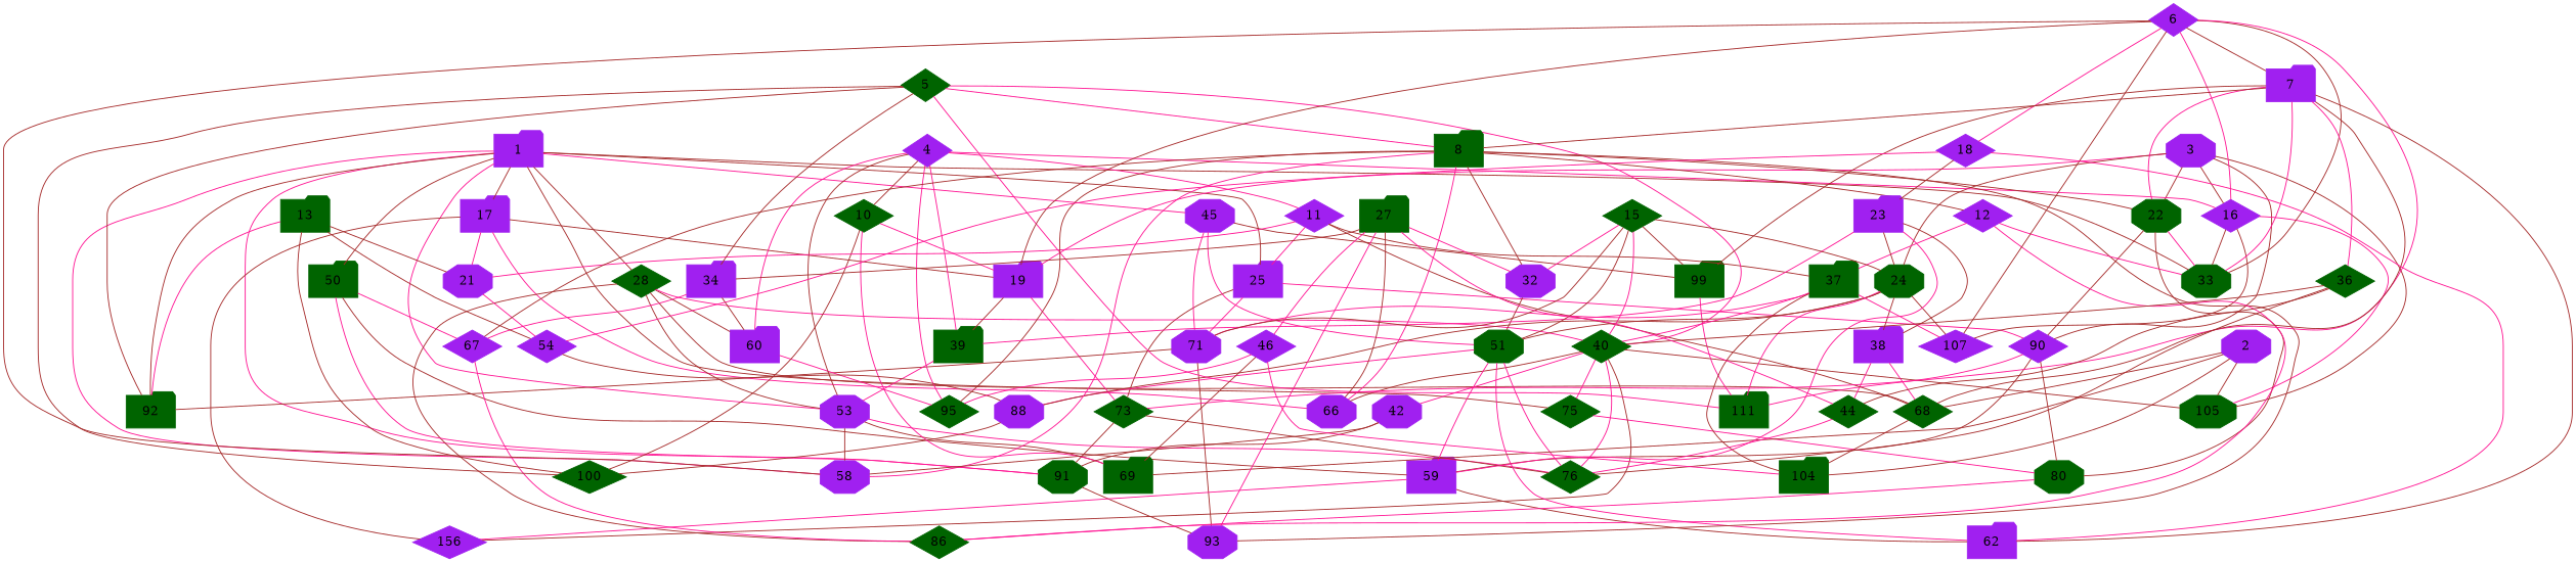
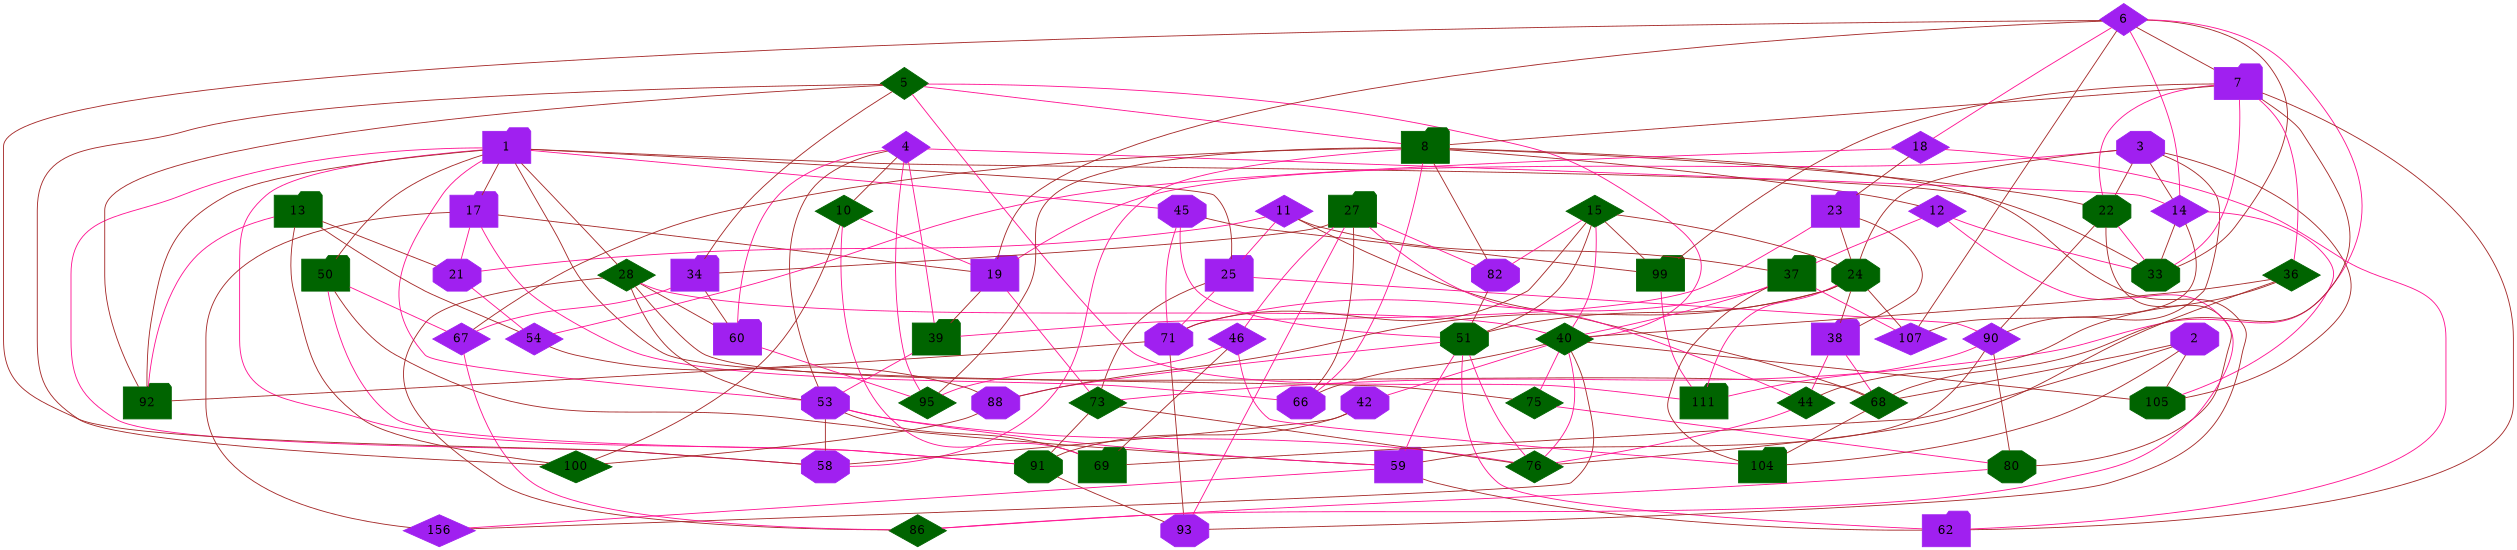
  graph {
    node [color=purple shape=diamond style=filled]
    edge [color=brown]
    1 [shape=folder super="+90+41+65"]
    17 [shape=folder super="+74"]
    25 [shape=folder super="+102"]
    28 [color=darkgreen super="+87"]
    33 [color=darkgreen shape=octagon super="+88"]
    45 [shape=octagon]
    50 [color=darkgreen shape=folder]
    53 [shape=octagon super="+56+103"]
    58 [shape=octagon]
    75 [color=darkgreen]
    91 [color=darkgreen shape=octagon super="+101"]
    92 [color=darkgreen shape=folder]
    19 [shape=folder super="+63"]
    66 [shape=octagon]
    21 [shape=octagon]
    n16 [label=156]
    n17 [label=90 super="+48"]
    73 [color=darkgreen super="+84"]
    71 [shape=octagon super="+72"]
    68 [color=darkgreen super="+78"]
    60 [shape=folder]
    40 [color=darkgreen super="+70+97"]
    86 [color=darkgreen]
    99 [color=darkgreen shape=folder super="+108"]
    51 [color=darkgreen shape=octagon super="+112+83"]
    67
    59 [shape=folder super="+96"]
    69 [color=darkgreen shape=folder]
    76 [color=darkgreen super="+77"]
    80 [color=darkgreen shape=octagon]
    93 [shape=octagon]
    104 [color=darkgreen shape=folder]
    2 [shape=octagon]
    105 [color=darkgreen shape=octagon]
    3 [shape=octagon super="+52"]
-   14 [super="+43" label=16]
+   14 [super="+43"]
    22 [color=darkgreen shape=octagon super="+94"]
    24 [color=darkgreen shape=octagon super="+109+49"]
    107
    39 [color=darkgreen shape=folder]
    111 [color=darkgreen shape=folder]
    38 [shape=folder]
    n43 [label=88 shape=octagon]
    4 [super="+89+20"]
    10 [color=darkgreen]
    11 [super="+57"]
    95 [color=darkgreen]
    100 [color=darkgreen]
    37 [color=darkgreen shape=folder super="+61"]
    5 [color=darkgreen super="+79"]
    8 [color=darkgreen shape=folder super="+98+29+47"]
    34 [shape=folder]
    12
-   32 [shape=octagon]
+   32 [shape=octagon label=82]
    42 [shape=octagon]
    6 [super="+9"]
    7 [shape=folder super="+31+16"]
    18
    36 [color=darkgreen]
    62 [shape=folder]
    54
    23 [shape=folder]
    44 [color=darkgreen]
    13 [color=darkgreen shape=folder]
    15 [color=darkgreen super="+64"]
    27 [color=darkgreen shape=folder super="+55"]
    46
    1 -- 17
    1 -- 25 [weight=2]
    1 -- 28
    1 -- 33
    1 -- 45 [color=deeppink]
    1 -- 50
    1 -- 53 [color=deeppink]
    1 -- 58 [color=deeppink]
    1 -- 75
    1 -- 91 [color=deeppink]
    1 -- 92
    17 -- 19
    17 -- 66 [color=deeppink]
    17 -- 21 [color=deeppink]
    17 -- n16 [weight=2]
    25 -- n17 [color=deeppink]
    25 -- 73
    25 -- 71 [color=deeppink]
    28 -- 53
    28 -- 68
    28 -- 60
    28 -- 40 [color=deeppink]
    28 -- 86
    45 -- 71 [color=deeppink]
    45 -- 99
    45 -- 51 [color=deeppink]
    50 -- 91 [color=deeppink]
    50 -- 67 [color=deeppink]
    50 -- 59
    53 -- 58
-   23 -- 59 [color=deeppink]
+   53 -- 59 [color=deeppink]
    53 -- 69
    53 -- 76 [color=deeppink]
    75 -- 80 [color=deeppink]
    91 -- 93
    19 -- 73 [color=deeppink]
    19 -- 39
    21 -- 54 [color=deeppink]
    n17 -- 59
    n17 -- 80
    n17 -- 111 [color=deeppink]
    73 -- 91 [weight=2]
    73 -- 76
    71 -- 92
    71 -- 93
    68 -- 104
    60 -- 95 [color=deeppink]
    40 -- 75 [color=deeppink weight=2]
    40 -- 66
    40 -- n16
    40 -- 76 [color=deeppink]
    40 -- 105
    40 -- 42 [color=deeppink]
    99 -- 111 [color=deeppink]
    51 -- 59 [color=deeppink]
    51 -- 76 [color=deeppink]
    51 -- n43 [color=deeppink]
    51 -- 62 [color=deeppink]
    67 -- 86 [color=deeppink]
    59 -- n16 [color=deeppink]
    59 -- 62
    80 -- 86 [color=deeppink]
    2 -- 68
    2 -- 69
    2 -- 104
    2 -- 105
    3 -- 19 [color=deeppink]
    3 -- n17
    3 -- 105
    3 -- 14
    3 -- 22
    3 -- 24
    14 -- 33
    14 -- 105 [color=deeppink]
    14 -- 107
    22 -- 33 [color=deeppink]
    22 -- n17
    22 -- 80
    24 -- 51
    24 -- 107
    24 -- 111 [color=deeppink]
    24 -- 38
    24 -- n43
    39 -- 53 [color=deeppink]
    38 -- 68 [color=deeppink]
    38 -- 44 [color=deeppink]
    n43 -- 100
    4 -- 53
    4 -- 60 [color=deeppink]
    4 -- 14 [color=deeppink]
    4 -- 39 [color=deeppink]
    4 -- 10
-   4 -- 11 [color=deeppink weight=2]
    4 -- 95 [color=deeppink]
    10 -- 19 [color=deeppink]
    10 -- 69 [color=deeppink]
    10 -- 100
    11 -- 25 [color=deeppink]
    11 -- 21 [color=deeppink]
    11 -- 68
    11 -- 37
    37 -- 71 [color=deeppink]
    37 -- 40 [color=deeppink]
    37 -- 104
    37 -- 107 [color=deeppink]
    5 -- 92
    5 -- 40 [color=deeppink]
    5 -- 111 [color=deeppink]
    5 -- 100
    5 -- 8 [color=deeppink]
    5 -- 34
    8 -- 58 [color=deeppink]
    8 -- 66 [color=deeppink]
    8 -- 67
    8 -- 93
    8 -- 22
    8 -- 95
    8 -- 12
    8 -- 32
    34 -- 60
    34 -- 67 [color=deeppink]
    12 -- 33 [color=deeppink]
    12 -- 86 [color=deeppink]
    12 -- 37 [color=deeppink]
    32 -- 51
    42 -- 58
    42 -- 91
    6 -- 33
    6 -- 58
    6 -- 19
    6 -- 73 [color=deeppink]
    6 -- 14 [color=deeppink]
    6 -- 107
    6 -- 7
    6 -- 18 [color=deeppink]
    7 -- 33 [color=deeppink]
    7 -- 68
    7 -- 99 [weight=3]
    7 -- 22 [color=deeppink]
    7 -- 8
    7 -- 36 [color=deeppink]
    7 -- 62
    18 -- 62 [color=deeppink]
    18 -- 54 [color=deeppink]
    18 -- 23
    36 -- 40
    36 -- 76
    36 -- 44
    54 -- n43
    23 -- 24
    23 -- 39 [color=deeppink]
    23 -- 38
    44 -- 76 [color=deeppink]
    13 -- 92 [color=deeppink]
    13 -- 21
    13 -- 100
    13 -- 54
    15 -- 71
    15 -- 40 [color=deeppink]
    15 -- 99
    15 -- 51
    15 -- 24
    15 -- 32 [color=deeppink]
    27 -- 66
    27 -- 93 [color=deeppink]
    27 -- 34
    27 -- 32 [color=deeppink]
    27 -- 44 [color=deeppink]
    27 -- 46 [color=deeppink]
    46 -- 69
    46 -- 104 [color=deeppink]
    46 -- 95 [color=deeppink]
  }
